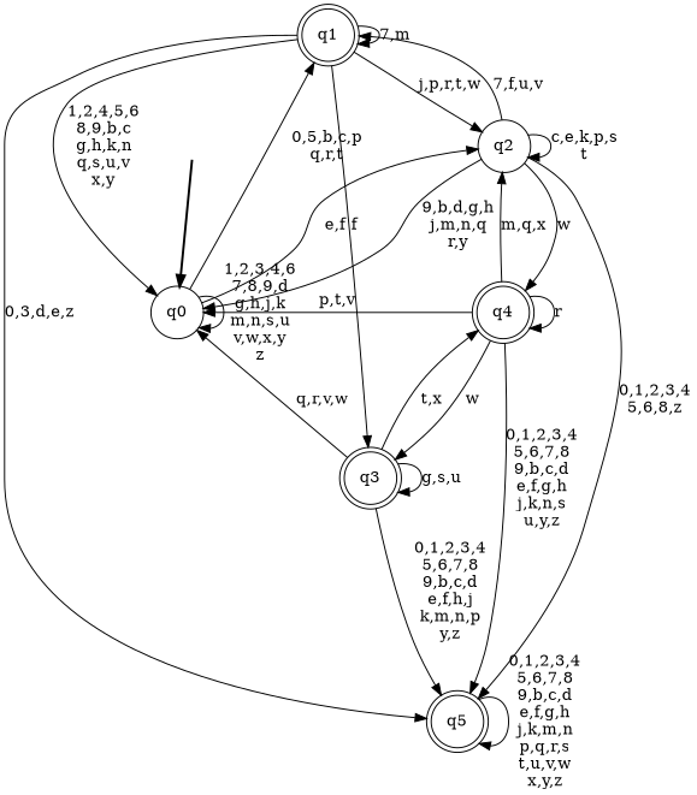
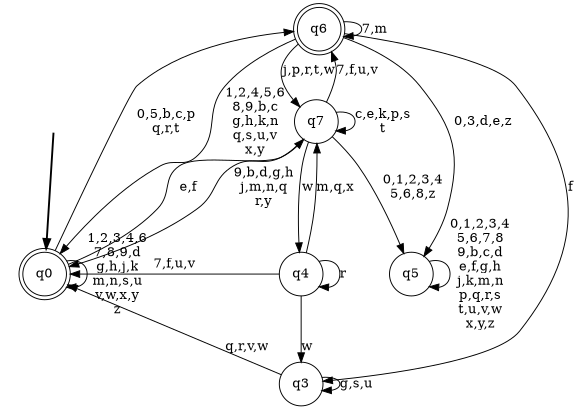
  digraph {
    rankdir=TB
    node [shape=doublecircle style="rounded,filled" color=black fillcolor=white]
    __start0 [height=0 shape=none style=invis width=0 color="" fillcolor=""]
-   n2 [label=q0 shape=circle]
-   n3 [label=q1]
-   n4 [label=q2 shape=circle style=filled]
-   n5 [label=q3]
-   n6 [label=q5 style=filled]
-   n7 [label=q4]
+   n2 [label=q0]
+   n3 [label=q6]
+   n4 [label=q7 shape=circle style=filled]
+   n5 [label=q3 shape=circle]
+   n6 [label=q5 shape=circle style=filled]
+   n7 [label=q4 shape=circle]
    subgraph cluster_1 {
      nodesep=0.15
      ranksep=0.15
      style=invis
      __start0
      n2
    }
    __start0 -> n2 [penwidth=2]
    n2 -> n2 [label="1,2,3,4,6\n7,8,9,d\ng,h,j,k\nm,n,s,u\nv,w,x,y\nz"]
    n2 -> n3 [label="0,5,b,c,p\nq,r,t"]
    n2 -> n4 [label="e,f"]
    n3 -> n2 [label="1,2,4,5,6\n8,9,b,c\ng,h,k,n\nq,s,u,v\nx,y"]
    n3 -> n3 [label="7,m"]
    n3 -> n4 [label="j,p,r,t,w"]
    n3 -> n5 [label=f]
    n3 -> n6 [label="0,3,d,e,z"]
    n4 -> n2 [label="9,b,d,g,h\nj,m,n,q\nr,y"]
    n4 -> n3 [label="7,f,u,v"]
    n4 -> n4 [label="c,e,k,p,s\nt"]
    n4 -> n6 [label="0,1,2,3,4\n5,6,8,z"]
    n4 -> n7 [label=w]
    n5 -> n2 [label="q,r,v,w"]
    n5 -> n5 [label="g,s,u"]
-   n5 -> n6 [label="0,1,2,3,4\n5,6,7,8\n9,b,c,d\ne,f,h,j\nk,m,n,p\ny,z"]
-   n5 -> n7 [label="t,x"]
    n6 -> n6 [label="0,1,2,3,4\n5,6,7,8\n9,b,c,d\ne,f,g,h\nj,k,m,n\np,q,r,s\nt,u,v,w\nx,y,z"]
-   n7 -> n2 [label="p,t,v"]
+   n7 -> n2 [label="7,f,u,v"]
    n7 -> n4 [label="m,q,x"]
    n7 -> n5 [label=w]
-   n7 -> n6 [label="0,1,2,3,4\n5,6,7,8\n9,b,c,d\ne,f,g,h\nj,k,n,s\nu,y,z"]
    n7 -> n7 [label=r]
  }
